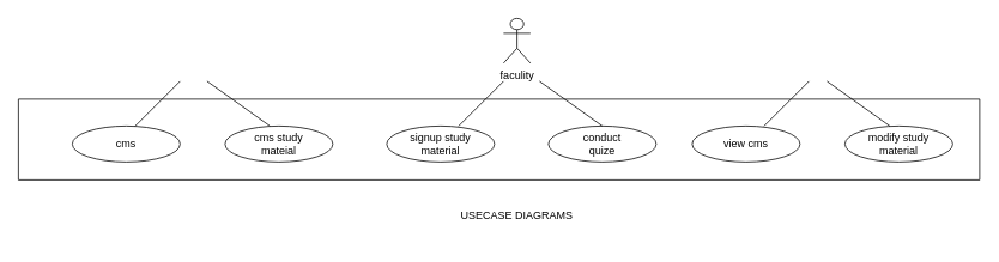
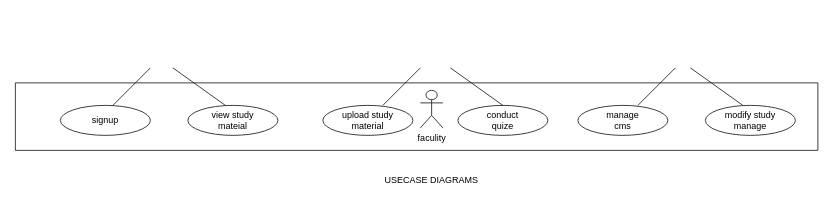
  <mxCell id="0" />
  <mxCell id="1" parent="0" />
- <mxCell id="2" value="faculity" style="shape=umlActor;verticalLabelPosition=bottom;verticalAlign=top;html=1;outlineConnect=0;" vertex="1" parent="1"><mxGeometry x="560" y="20" width="30" height="50" as="geometry" /></mxCell>
+ <mxCell id="2" value="faculity" style="shape=umlActor;verticalLabelPosition=bottom;verticalAlign=top;html=1;outlineConnect=0;" vertex="1" parent="1"><mxGeometry x="560" y="120" width="30" height="50" as="geometry" /></mxCell>
  <mxCell id="3" value="" style="ellipse;whiteSpace=wrap;html=1;" vertex="1" parent="1"><mxGeometry x="80" y="140" width="120" height="40" as="geometry" /></mxCell>
  <mxCell id="4" value="" style="ellipse;whiteSpace=wrap;html=1;" vertex="1" parent="1"><mxGeometry x="250" y="140" width="120" height="40" as="geometry" /></mxCell>
  <mxCell id="5" value="" style="ellipse;whiteSpace=wrap;html=1;" vertex="1" parent="1"><mxGeometry x="430" y="140" width="120" height="40" as="geometry" /></mxCell>
  <mxCell id="6" value="" style="ellipse;whiteSpace=wrap;html=1;" vertex="1" parent="1"><mxGeometry x="610" y="140" width="120" height="40" as="geometry" /></mxCell>
  <mxCell id="7" value="" style="ellipse;whiteSpace=wrap;html=1;" vertex="1" parent="1"><mxGeometry x="770" y="140" width="120" height="40" as="geometry" /></mxCell>
  <mxCell id="8" value="" style="ellipse;whiteSpace=wrap;html=1;" vertex="1" parent="1"><mxGeometry x="940" y="140" width="120" height="40" as="geometry" /></mxCell>
  <mxCell id="9" value="" style="endArrow=none;html=1;rounded=0;" edge="1" parent="1"><mxGeometry width="50" height="50" relative="1" as="geometry"><mxPoint x="150" y="140" as="sourcePoint" /><mxPoint x="200" y="90" as="targetPoint" /></mxGeometry></mxCell>
  <mxCell id="10" value="" style="endArrow=none;html=1;rounded=0;" edge="1" parent="1"><mxGeometry width="50" height="50" relative="1" as="geometry"><mxPoint x="510" y="140" as="sourcePoint" /><mxPoint x="560" y="90" as="targetPoint" /></mxGeometry></mxCell>
  <mxCell id="11" value="" style="endArrow=none;html=1;rounded=0;" edge="1" parent="1"><mxGeometry width="50" height="50" relative="1" as="geometry"><mxPoint x="850" y="140" as="sourcePoint" /><mxPoint x="900" y="90" as="targetPoint" /></mxGeometry></mxCell>
  <mxCell id="12" value="" style="endArrow=none;html=1;rounded=0;" edge="1" parent="1"><mxGeometry width="50" height="50" relative="1" as="geometry"><mxPoint x="230" y="90" as="sourcePoint" /><mxPoint x="300" y="140" as="targetPoint" /></mxGeometry></mxCell>
  <mxCell id="13" value="" style="endArrow=none;html=1;rounded=0;" edge="1" parent="1"><mxGeometry width="50" height="50" relative="1" as="geometry"><mxPoint x="600" y="90" as="sourcePoint" /><mxPoint x="670" y="140" as="targetPoint" /></mxGeometry></mxCell>
  <mxCell id="14" value="" style="endArrow=none;html=1;rounded=0;" edge="1" parent="1"><mxGeometry width="50" height="50" relative="1" as="geometry"><mxPoint x="920" y="90" as="sourcePoint" /><mxPoint x="990" y="140" as="targetPoint" /></mxGeometry></mxCell>
- <mxCell id="15" value="cms" style="text;html=1;align=center;verticalAlign=middle;whiteSpace=wrap;rounded=0;" vertex="1" parent="1"><mxGeometry x="110" y="145" width="60" height="30" as="geometry" /></mxCell>
- <mxCell id="16" value="cms study mateial" style="text;html=1;align=center;verticalAlign=middle;whiteSpace=wrap;rounded=0;" vertex="1" parent="1"><mxGeometry x="280" y="145" width="60" height="30" as="geometry" /></mxCell>
- <mxCell id="17" value="signup study material" style="text;html=1;align=center;verticalAlign=middle;whiteSpace=wrap;rounded=0;" vertex="1" parent="1"><mxGeometry x="450" y="145" width="80" height="30" as="geometry" /></mxCell>
+ <mxCell id="15" value="signup" style="text;html=1;align=center;verticalAlign=middle;whiteSpace=wrap;rounded=0;" vertex="1" parent="1"><mxGeometry x="110" y="145" width="60" height="30" as="geometry" /></mxCell>
+ <mxCell id="16" value="view study mateial" style="text;html=1;align=center;verticalAlign=middle;whiteSpace=wrap;rounded=0;" vertex="1" parent="1"><mxGeometry x="280" y="145" width="60" height="30" as="geometry" /></mxCell>
+ <mxCell id="17" value="upload study material" style="text;html=1;align=center;verticalAlign=middle;whiteSpace=wrap;rounded=0;" vertex="1" parent="1"><mxGeometry x="450" y="145" width="80" height="30" as="geometry" /></mxCell>
  <mxCell id="18" value="conduct quize" style="text;html=1;align=center;verticalAlign=middle;whiteSpace=wrap;rounded=0;" vertex="1" parent="1"><mxGeometry x="640" y="145" width="60" height="30" as="geometry" /></mxCell>
- <mxCell id="19" value="view cms" style="text;html=1;align=center;verticalAlign=middle;whiteSpace=wrap;rounded=0;" vertex="1" parent="1"><mxGeometry x="800" y="145" width="60" height="30" as="geometry" /></mxCell>
- <mxCell id="20" value="modify study material" style="text;html=1;align=center;verticalAlign=middle;whiteSpace=wrap;rounded=0;" vertex="1" parent="1"><mxGeometry x="950" y="145" width="100" height="30" as="geometry" /></mxCell>
+ <mxCell id="19" value="manage cms" style="text;html=1;align=center;verticalAlign=middle;whiteSpace=wrap;rounded=0;" vertex="1" parent="1"><mxGeometry x="800" y="145" width="60" height="30" as="geometry" /></mxCell>
+ <mxCell id="20" value="modify study manage" style="text;html=1;align=center;verticalAlign=middle;whiteSpace=wrap;rounded=0;" vertex="1" parent="1"><mxGeometry x="950" y="145" width="100" height="30" as="geometry" /></mxCell>
  <mxCell id="21" value="" style="endArrow=none;html=1;rounded=0;" edge="1" parent="1"><mxGeometry width="50" height="50" relative="1" as="geometry"><mxPoint x="20" y="110" as="sourcePoint" /><mxPoint x="1090" y="110" as="targetPoint" /></mxGeometry></mxCell>
  <mxCell id="22" value="" style="endArrow=none;html=1;rounded=0;" edge="1" parent="1"><mxGeometry width="50" height="50" relative="1" as="geometry"><mxPoint x="20" y="200" as="sourcePoint" /><mxPoint x="20" y="110" as="targetPoint" /></mxGeometry></mxCell>
  <mxCell id="23" value="" style="endArrow=none;html=1;rounded=0;" edge="1" parent="1"><mxGeometry width="50" height="50" relative="1" as="geometry"><mxPoint x="20" y="200" as="sourcePoint" /><mxPoint x="1090" y="200" as="targetPoint" /></mxGeometry></mxCell>
  <mxCell id="24" value="" style="endArrow=none;html=1;rounded=0;" edge="1" parent="1"><mxGeometry width="50" height="50" relative="1" as="geometry"><mxPoint x="1090" y="200" as="sourcePoint" /><mxPoint x="1090" y="110" as="targetPoint" /></mxGeometry></mxCell>
  <mxCell id="25" value="USECASE DIAGRAMS" style="text;html=1;align=center;verticalAlign=middle;whiteSpace=wrap;rounded=0;" vertex="1" parent="1"><mxGeometry x="475" y="210" width="200" height="60" as="geometry" /></mxCell>
